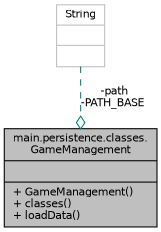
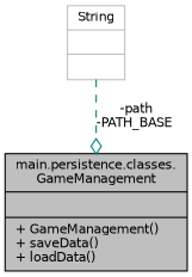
  digraph {
    node [fontname=Helvetica fontsize=10 shape=record style=filled]
-   n1 [color=black fillcolor=grey75 fontcolor=black height=0.2 label="{main.persistence.classes.\lGameManagement\n||+ GameManagement()\l+ classes()\l+ loadData()\l}" width=0.4]
+   n1 [color=black fillcolor=grey75 fontcolor=black height=0.2 label="{main.persistence.classes.\lGameManagement\n||+ GameManagement()\l+ saveData()\l+ loadData()\l}" width=0.4]
    n2 [color=grey75 fillcolor=white height=0.2 label="{String\n||}" width=0.4]
    n2 -> n1 [arrowhead=odiamond color=teal fontname=Helvetica fontsize=10 label=" -path\n-PATH_BASE" labelfontname=Helvetica labelfontsize=10 style=dashed]
  }
